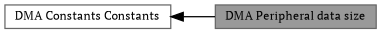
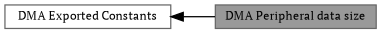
  digraph {
    rankdir=LR
    fontname="PT Serif"
    node [fontname="PT Serif" fontsize=10 shape=box style=filled]
-   n1 [color=grey40 fillcolor=white height=0.2 label="DMA Constants Constants" width=0.4]
+   n1 [color=grey40 fillcolor=white height=0.2 label="DMA Exported Constants" width=0.4]
    n2 [color=gray40 fillcolor=grey60 fontcolor=black height=0.2 label="DMA Peripheral data size" width=0.4]
    n1 -> n2 [dir=back fontname="PT Serif" fontsize=10 labelfontname=Helvetica labelfontsize=10 shape=plaintext style=solid]
  }
